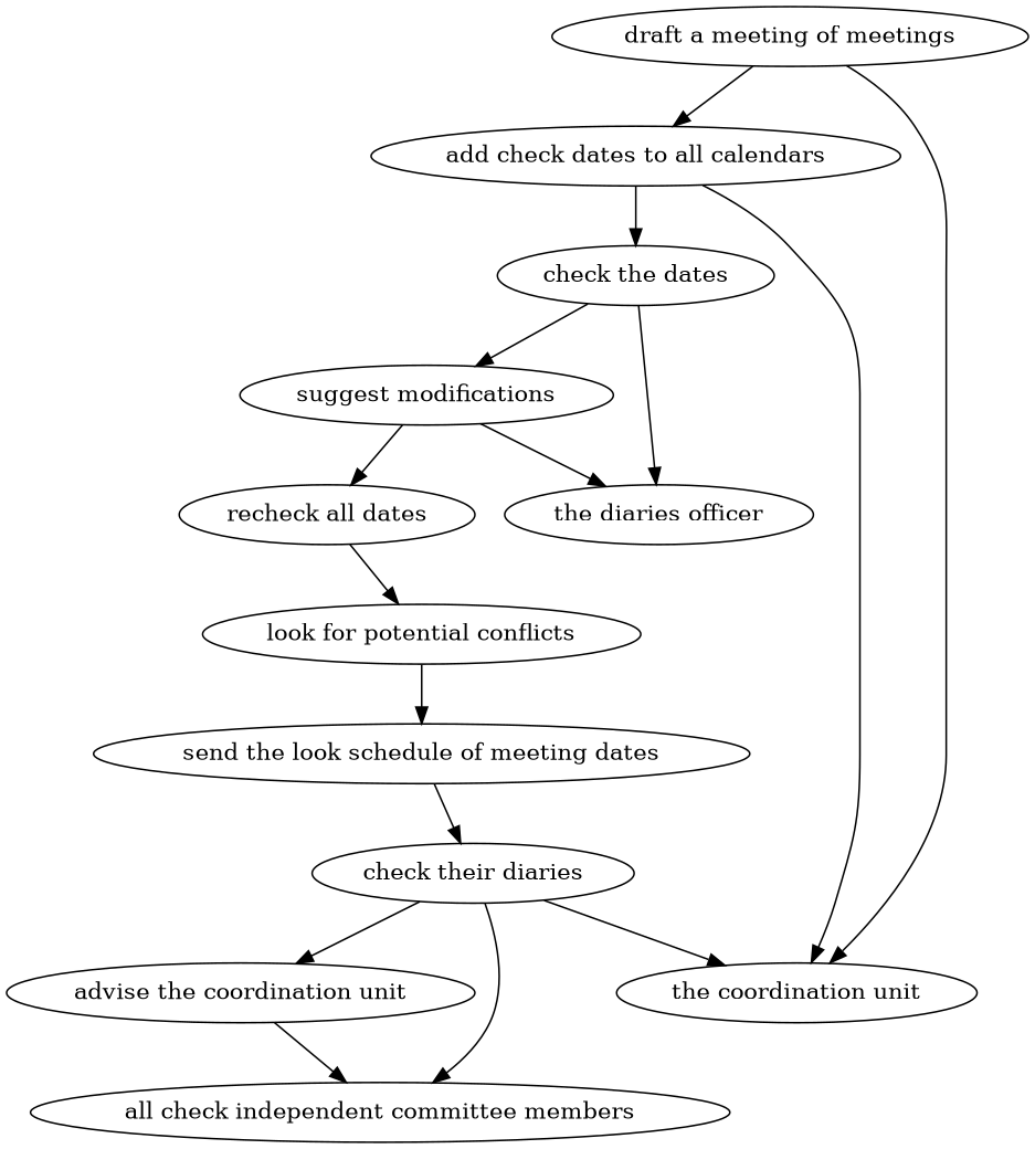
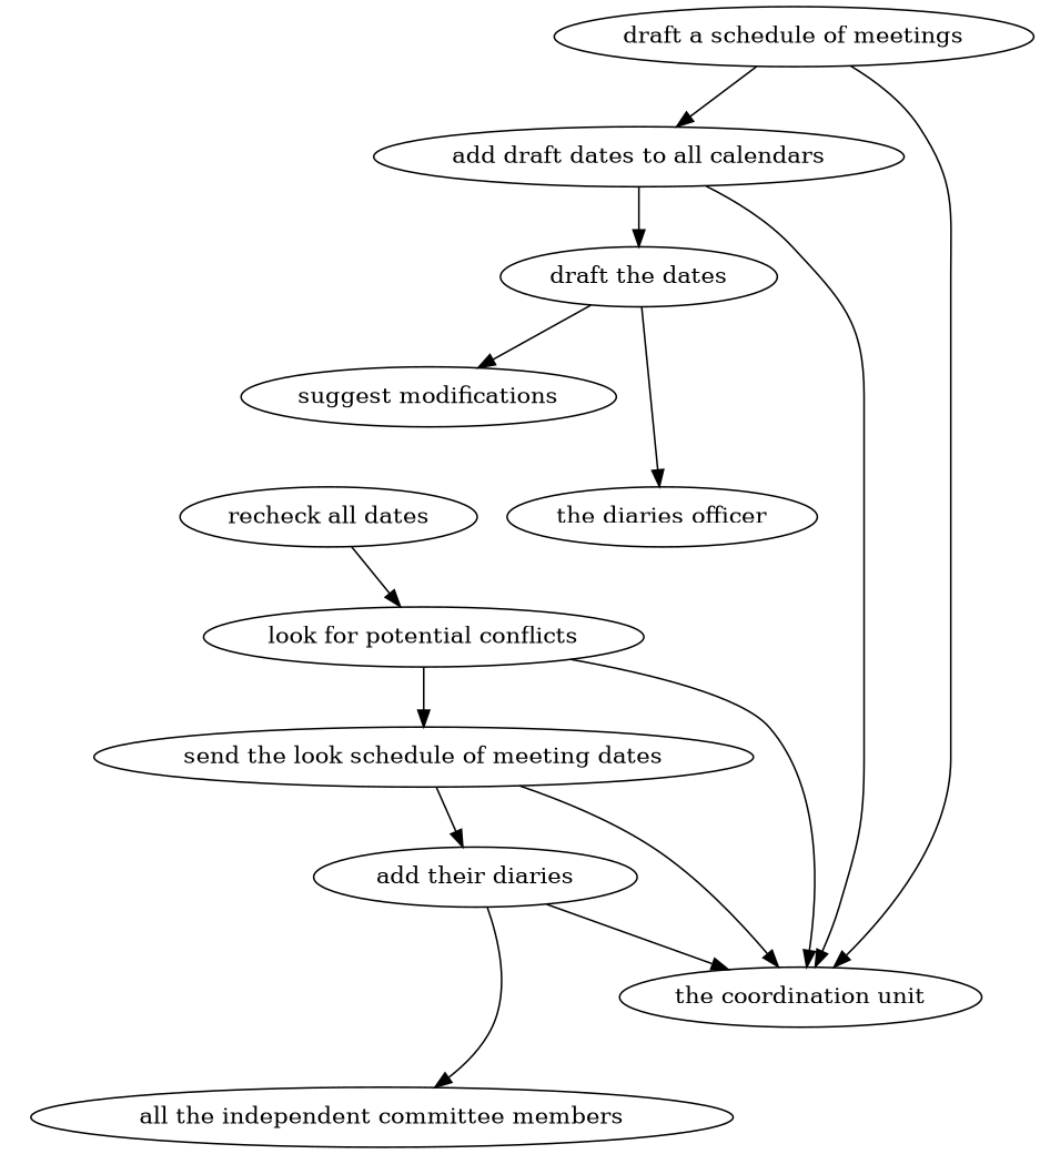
  strict digraph {
    edge [attrs="{'type': 'actor performer', 'label': 'actor performer'}"]
-   "draft a schedule of meetings" [attrs="{'type': 'Activity', 'label': 'draft a schedule of meetings'}" label="draft a meeting of meetings"]
-   "add draft dates to all calendars" [attrs="{'type': 'Activity', 'label': 'add draft dates to all calendars'}" label="add check dates to all calendars"]
+   "draft a schedule of meetings" [attrs="{'type': 'Activity', 'label': 'draft a schedule of meetings'}"]
+   "add draft dates to all calendars" [attrs="{'type': 'Activity', 'label': 'add draft dates to all calendars'}"]
    "the coordination unit" [attrs="{'type': 'Actor', 'label': 'the coordination unit'}"]
-   "check the dates" [attrs="{'type': 'Activity', 'label': 'check the dates'}"]
+   "check the dates" [attrs="{'type': 'Activity', 'label': 'check the dates'}" label="draft the dates"]
    "suggest modifications" [attrs="{'type': 'Activity', 'label': 'suggest modifications'}"]
    n6 [attrs="{'type': 'Actor', 'label': 'the support officer'}" label="the diaries officer"]
    "recheck all dates" [attrs="{'type': 'Activity', 'label': 'recheck all dates'}"]
    "look for potential conflicts" [attrs="{'type': 'Activity', 'label': 'look for potential conflicts'}"]
    n9 [attrs="{'type': 'Activity', 'label': 'send the final schedule of meeting dates'}" label="send the look schedule of meeting dates"]
-   "check their diaries" [attrs="{'type': 'Activity', 'label': 'check their diaries'}"]
-   "advise the coordination unit" [attrs="{'type': 'Activity', 'label': 'advise the coordination unit'}"]
-   "all the independent committee members" [attrs="{'type': 'Actor', 'label': 'all the independent committee members'}" label="all check independent committee members"]
+   "check their diaries" [attrs="{'type': 'Activity', 'label': 'check their diaries'}" label="add their diaries"]
+   "all the independent committee members" [attrs="{'type': 'Actor', 'label': 'all the independent committee members'}"]
    "draft a schedule of meetings" -> "add draft dates to all calendars" [attrs="{'type': 'flow', 'label': 'flow'}"]
    "draft a schedule of meetings" -> "the coordination unit"
    "add draft dates to all calendars" -> "the coordination unit"
    "add draft dates to all calendars" -> "check the dates" [attrs="{'type': 'flow', 'label': 'flow'}"]
    "check the dates" -> "suggest modifications" [attrs="{'type': 'flow', 'label': 'flow'}"]
    "check the dates" -> n6
-   "suggest modifications" -> n6
-   "suggest modifications" -> "recheck all dates" [attrs="{'type': 'flow', 'label': 'flow'}"]
    "recheck all dates" -> "look for potential conflicts" [attrs="{'type': 'flow', 'label': 'flow'}"]
+   "look for potential conflicts" -> "the coordination unit"
    "look for potential conflicts" -> n9 [attrs="{'type': 'flow', 'label': 'flow'}"]
+   n9 -> "the coordination unit"
    n9 -> "check their diaries" [attrs="{'type': 'flow', 'label': 'flow'}"]
    "check their diaries" -> "the coordination unit"
-   "check their diaries" -> "advise the coordination unit" [attrs="{'type': 'flow', 'label': 'flow'}"]
    "check their diaries" -> "all the independent committee members"
-   "advise the coordination unit" -> "all the independent committee members"
  }
